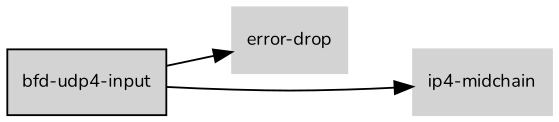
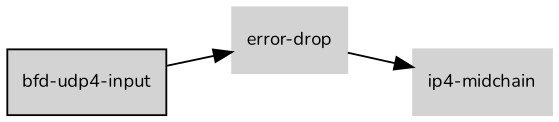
  digraph {
    fontname=Nunito
    rankdir=LR
    node [color=lightgray fillcolor=lightgray fontcolor=black fontname=Nunito fontsize=10 shape=box style=filled]
    edge [fontname=Nunito fontsize=8]
    "bfd-udp4-input" [color=black]
    "error-drop"
    "ip4-midchain"
    "bfd-udp4-input" -> "error-drop"
-   "bfd-udp4-input" -> "ip4-midchain"
+   "error-drop" -> "ip4-midchain"
  }
